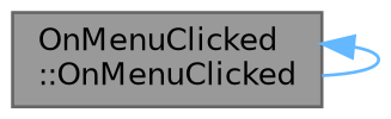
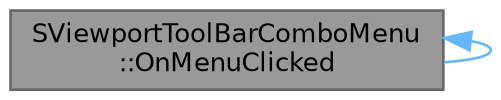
  digraph {
    rankdir=TB
-   n1 [color=gray40 fillcolor=grey60 fontcolor=black fontname=Helvetica fontsize=10 height=0.2 label="OnMenuClicked\l::OnMenuClicked" shape=box style=filled width=0.4]
+   n1 [color=gray40 fillcolor=grey60 fontcolor=black fontname=Helvetica fontsize=10 height=0.2 label="SViewportToolBarComboMenu\l::OnMenuClicked" shape=box style=filled width=0.4]
    n1 -> n1 [color=steelblue1 dir=back fontname=Helvetica fontsize=10 labelfontname=Helvetica labelfontsize=10 style=solid]
  }
